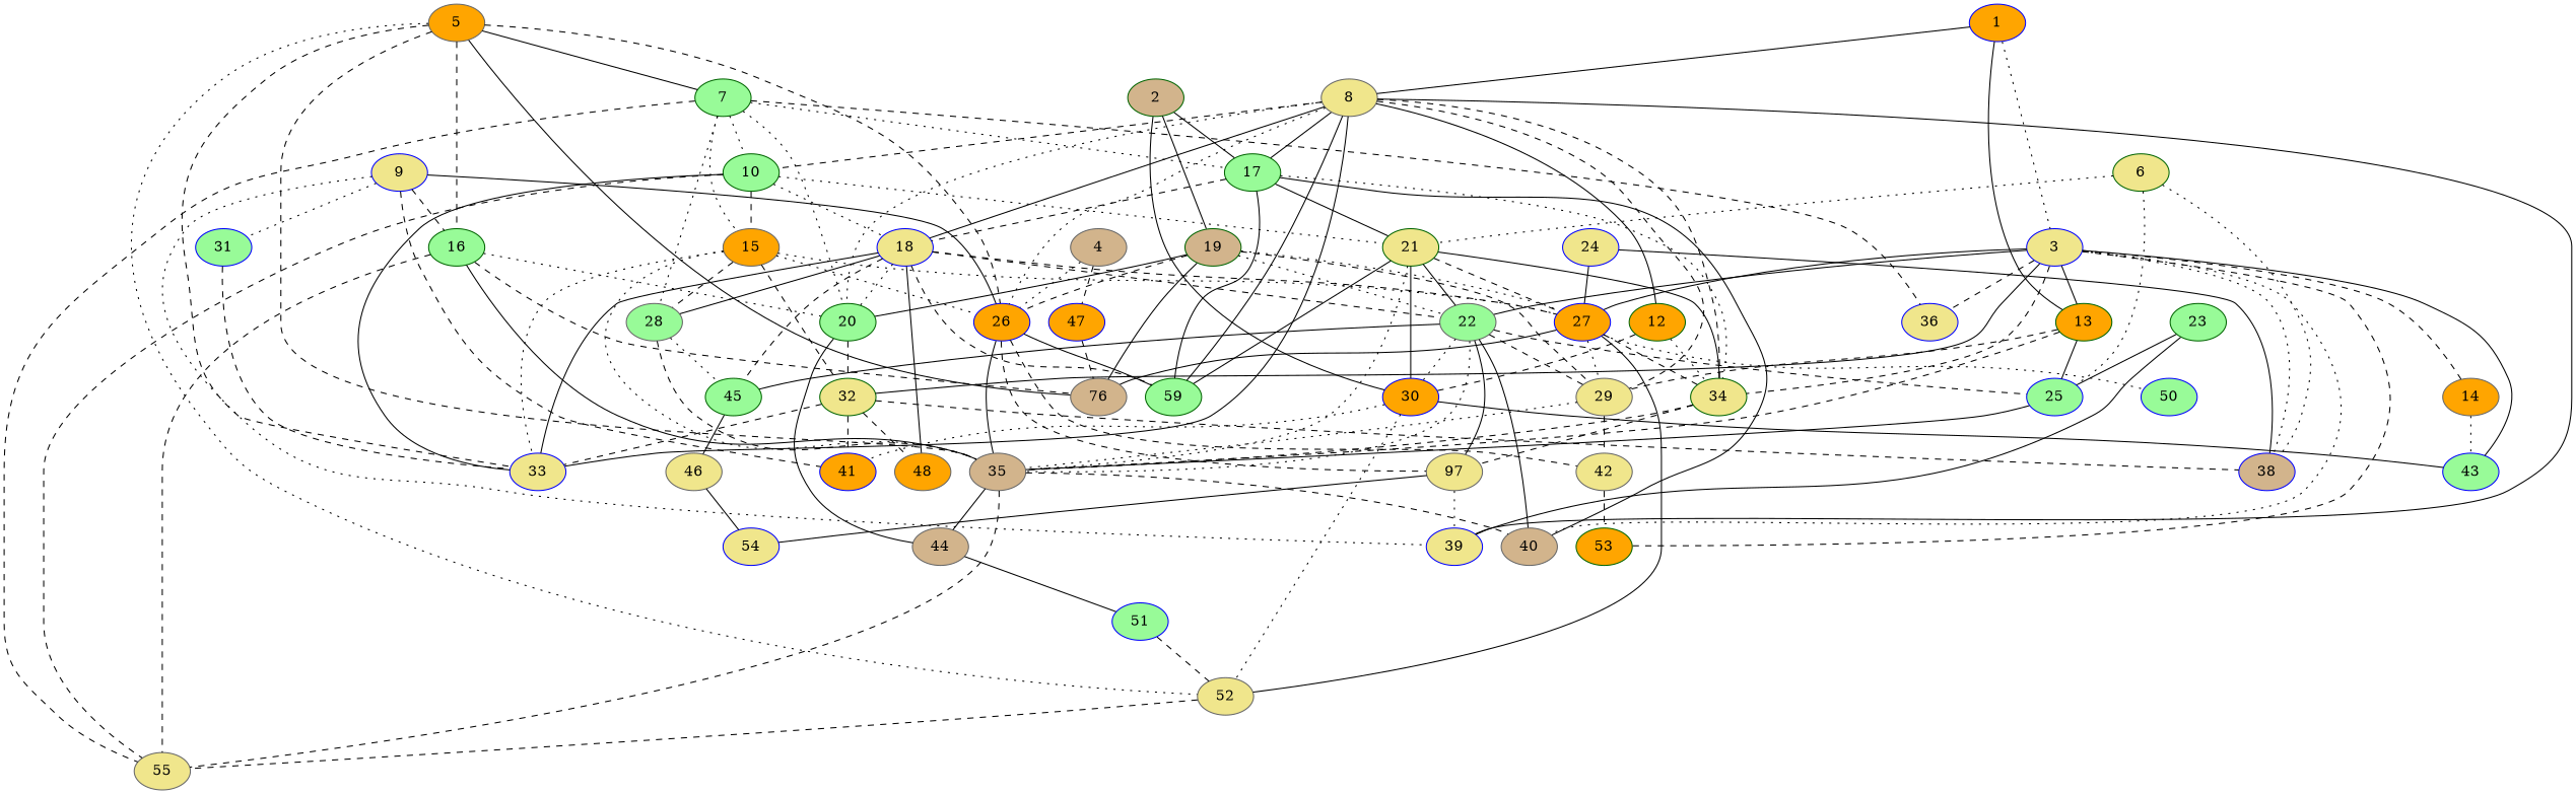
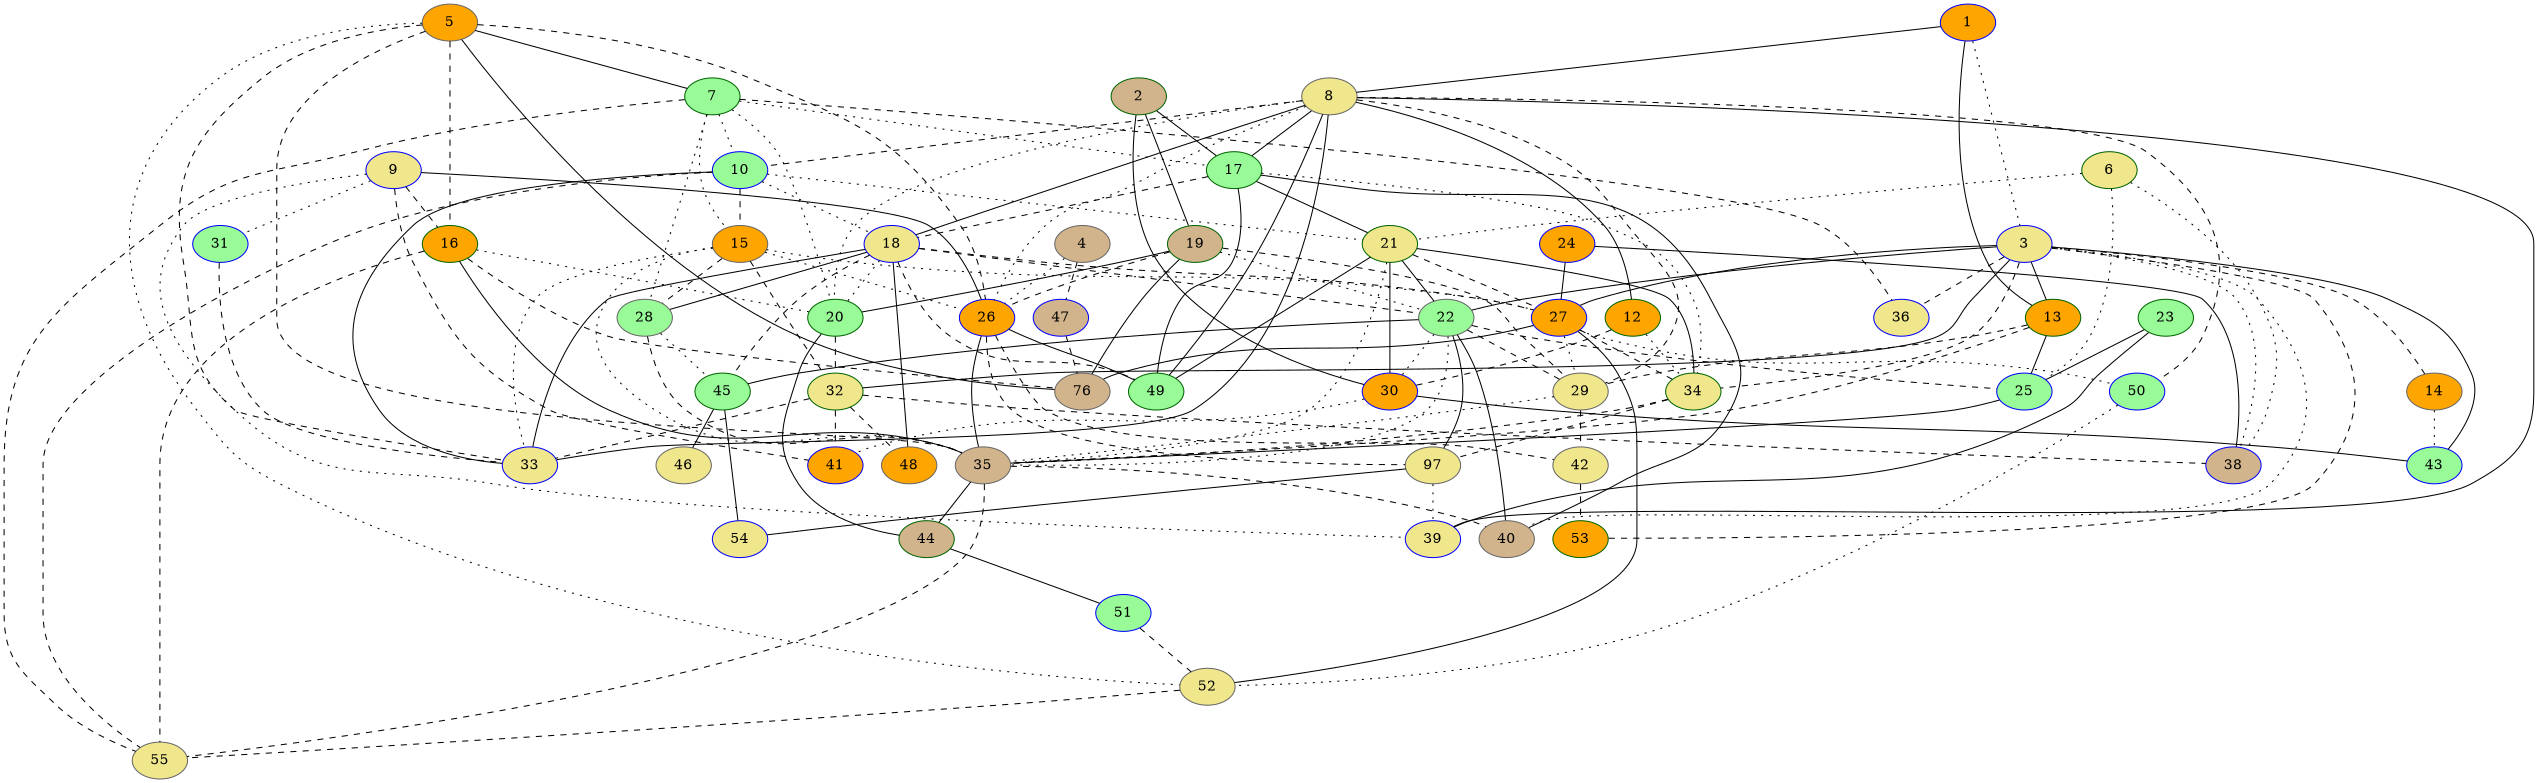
  graph {
    node [color=blue fillcolor=khaki style=filled]
    edge [style=dashed weight=1.0]
    1 [fillcolor=orange]
    3
    8 [color=gray40]
    13 [color=darkgreen fillcolor=orange]
    14 [color=gray40 fillcolor=orange]
    22 [color=gray40 fillcolor=palegreen]
    27 [fillcolor=orange]
    32 [color=darkgreen]
    34 [color=darkgreen]
    36
    38 [fillcolor=tan]
    40 [color=gray40 fillcolor=tan]
    43 [fillcolor=palegreen]
    53 [color=darkgreen fillcolor=orange]
    17 [color=darkgreen fillcolor=palegreen]
    26 [fillcolor=orange]
    33
-   10 [color=darkgreen fillcolor=palegreen]
+   10 [fillcolor=palegreen]
    20 [color=darkgreen fillcolor=palegreen]
    12 [color=darkgreen fillcolor=orange]
    18
    29 [color=gray40]
    39
-   49 [color=darkgreen fillcolor=palegreen label=59]
+   49 [color=darkgreen fillcolor=palegreen]
    50 [fillcolor=palegreen]
    35 [color=gray40 fillcolor=tan]
    25 [fillcolor=palegreen]
    2 [color=darkgreen fillcolor=tan]
    19 [color=darkgreen fillcolor=tan]
    30 [fillcolor=orange]
    21 [color=darkgreen]
    n32 [color=gray40 fillcolor=tan label=76]
    52 [color=gray40]
    41 [fillcolor=orange]
    45 [color=darkgreen fillcolor=palegreen]
    n36 [color=gray40 label=97]
    48 [color=gray40 fillcolor=orange]
    4 [color=gray40 fillcolor=tan]
-   47 [fillcolor=orange]
+   47 [fillcolor=tan]
    42 [color=gray40]
    5 [color=gray40 fillcolor=orange]
    7 [color=darkgreen fillcolor=palegreen]
-   16 [color=darkgreen fillcolor=palegreen]
+   16 [color=darkgreen fillcolor=orange]
    15 [color=gray40 fillcolor=orange]
    28 [color=gray40 fillcolor=palegreen]
    55 [color=gray40]
-   44 [color=gray40 fillcolor=tan]
+   44 [color=darkgreen fillcolor=tan]
    6 [color=darkgreen]
    9
    31 [fillcolor=palegreen]
    46 [color=gray40]
    54
    51 [fillcolor=palegreen]
    23 [color=darkgreen fillcolor=palegreen]
-   24
+   24 [fillcolor=orange]
    1 -- 3 [style=dotted]
    1 -- 8 [style=solid]
    1 -- 13 [style=solid]
    3 -- 13 [style=solid]
    3 -- 14
    3 -- 22 [style=solid]
    3 -- 27 [style=solid weight=2.0]
    3 -- 32 [style=solid]
    3 -- 34
    3 -- 36
    3 -- 38 [style=dotted]
    3 -- 40 [style=dotted]
    3 -- 43 [style=solid]
    3 -- 53
    8 -- 17 [style=solid]
    8 -- 26 [style=dotted]
    8 -- 33 [style=solid]
    8 -- 10
    8 -- 20 [style=dotted]
    8 -- 12 [style=solid]
    8 -- 18 [style=solid]
    8 -- 29
    8 -- 39 [style=solid]
    8 -- 49 [style=solid]
-   8 -- 34
+   8 -- 50
    13 -- 29
    13 -- 35
    13 -- 25 [style=solid]
    14 -- 43 [style=dotted]
    22 -- 40 [style=solid]
    22 -- 29
    22 -- 35 [style=dotted]
    22 -- 25
    22 -- 30 [style=dotted]
    22 -- 45 [style=solid]
    22 -- n36 [style=solid]
    27 -- 34
    27 -- 29 [style=dotted]
    27 -- 50 [style=dotted]
    27 -- n32 [style=solid]
    27 -- 52 [style=solid]
    32 -- 38
    32 -- 33
    32 -- 41
    32 -- 48
    34 -- 35
    34 -- n36
    17 -- 34 [style=dotted]
    17 -- 40 [style=solid]
    17 -- 18 [weight=3.0]
    17 -- 49 [style=solid]
    17 -- 21 [style=solid weight=2.0]
    26 -- 49 [style=solid weight=2.0]
    26 -- 35 [style=solid]
    26 -- n36
    26 -- 42
    10 -- 33 [style=solid]
    10 -- 18 [style=dotted weight=2.0]
    10 -- 21 [style=dotted]
    10 -- 15
    10 -- 55
    20 -- 32
    20 -- 44 [style=solid]
    12 -- 34 [style=dotted]
    12 -- 30
    18 -- 22
    18 -- 27
    18 -- 33 [style=solid weight=2.0]
    18 -- 20 [style=dotted]
    18 -- 49
    18 -- 45
    18 -- 48 [style=solid]
    18 -- 28 [style=solid]
    29 -- 35 [style=dotted]
    29 -- 42
    35 -- 40
    35 -- 55
    35 -- 44 [style=solid]
    25 -- 35 [style=solid]
    2 -- 17 [style=solid]
    2 -- 19 [style=solid]
    2 -- 30 [style=solid]
    19 -- 22 [style=dotted]
-   19 -- 27 [style=dotted]
    19 -- 26
    19 -- 20 [style=solid]
    19 -- 29
    19 -- n32 [style=solid]
    30 -- 43 [style=solid]
-   30 -- 52 [style=dotted]
+   50 -- 52 [style=dotted]
    30 -- 41 [style=dotted]
    21 -- 22 [style=solid]
    21 -- 27
    21 -- 34 [style=solid]
    21 -- 49 [style=solid]
    21 -- 35 [style=dotted]
    21 -- 30 [style=solid weight=2.0]
    52 -- 55
    45 -- 46 [style=solid]
    n36 -- 39 [style=dotted]
    n36 -- 54 [style=solid]
    4 -- 26 [style=dotted]
    4 -- 47
    47 -- n32
    42 -- 53
    5 -- 26
    5 -- 33
    5 -- 35 [weight=2.0]
    5 -- n32 [style=solid]
    5 -- 52 [style=dotted]
    5 -- 7 [style=solid]
    5 -- 16 [weight=3.0]
    7 -- 36
    7 -- 17 [style=dotted]
    7 -- 10 [style=dotted weight=2.0]
    7 -- 20 [style=dotted]
    7 -- 15 [style=dotted]
    7 -- 28 [style=dotted weight=2.0]
    7 -- 55
    16 -- 20 [style=dotted]
    16 -- 35 [style=solid]
    16 -- n32
    16 -- 55
    15 -- 27 [style=dotted]
    15 -- 32
    15 -- 26 [style=dotted]
    15 -- 33 [style=dotted]
    15 -- 35 [style=dotted]
    15 -- 28
    28 -- 35 [weight=2.0]
    28 -- 45 [style=dotted]
    44 -- 51 [style=solid]
    6 -- 38 [style=dotted]
    6 -- 25 [style=dotted]
    6 -- 21 [style=dotted]
    9 -- 26 [style=solid]
    9 -- 39 [style=dotted]
    9 -- 41
    9 -- 16
    9 -- 31 [style=dotted]
    31 -- 33
-   46 -- 54 [style=solid]
+   45 -- 54 [style=solid]
    51 -- 52
    23 -- 39 [style=solid]
    23 -- 25 [style=solid]
    24 -- 27 [style=solid]
    24 -- 38 [style=solid]
  }
